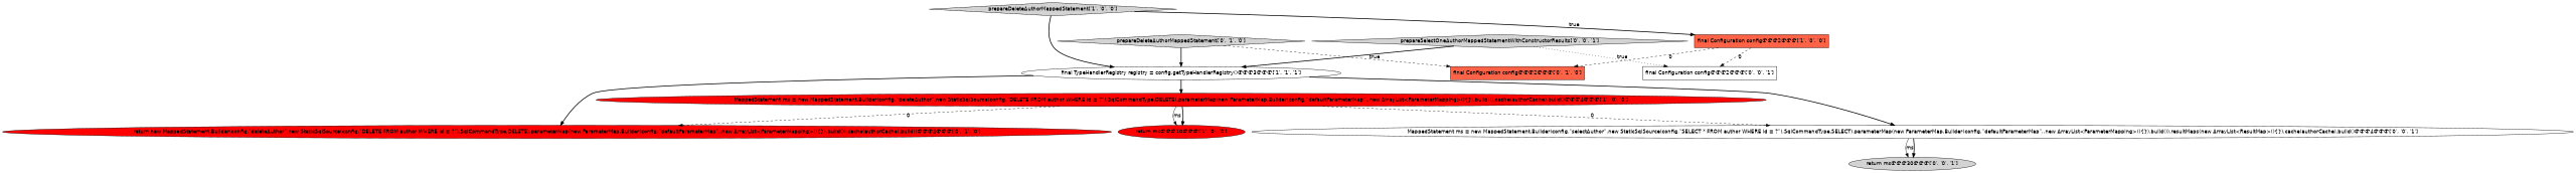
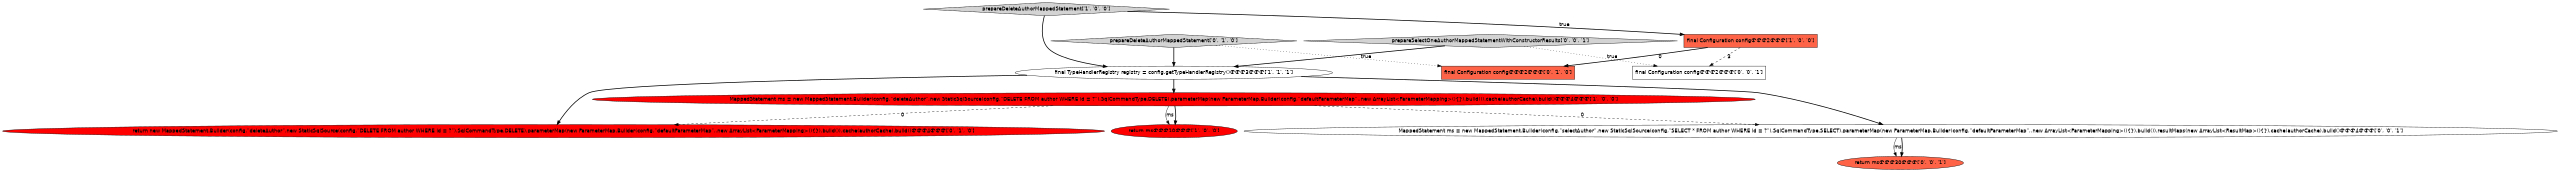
  digraph {
    fontname="DejaVu Sans"
    node [fillcolor=lightgray fontname="DejaVu Sans" shape=ellipse style=filled]
    edge [fontname="DejaVu Sans" style=bold]
    n1 [label="prepareDeleteAuthorMappedStatement['0', '1', '0']" shape=diamond]
    n2 [fillcolor=white label="final TypeHandlerRegistry registry = config.getTypeHandlerRegistry()@@@3@@@['1', '1', '1']"]
    n3 [fillcolor=tomato label="final Configuration config@@@2@@@['0', '1', '0']" shape=box]
    n4 [fillcolor=red label="MappedStatement ms = new MappedStatement.Builder(config,\"deleteAuthor\",new StaticSqlSource(config,\"DELETE FROM author WHERE id = ?\"),SqlCommandType.DELETE).parameterMap(new ParameterMap.Builder(config,\"defaultParameterMap\",,new ArrayList<ParameterMapping>(){}).build()).cache(authorCache).build()@@@4@@@['1', '0', '0']"]
    n5 [fillcolor=red label="return new MappedStatement.Builder(config,\"deleteAuthor\",new StaticSqlSource(config,\"DELETE FROM author WHERE id = ?\"),SqlCommandType.DELETE).parameterMap(new ParameterMap.Builder(config,\"defaultParameterMap\",,new ArrayList<ParameterMapping>(){}).build()).cache(authorCache).build()@@@4@@@['0', '1', '0']"]
    n6 [fillcolor=white label="MappedStatement ms = new MappedStatement.Builder(config,\"selectAuthor\",new StaticSqlSource(config,\"SELECT * FROM author WHERE id = ?\"),SqlCommandType.SELECT).parameterMap(new ParameterMap.Builder(config,\"defaultParameterMap\",,new ArrayList<ParameterMapping>(){}).build()).resultMaps(new ArrayList<ResultMap>(){}).cache(authorCache).build()@@@4@@@['0', '0', '1']"]
    n7 [label="prepareSelectOneAuthorMappedStatementWithConstructorResults['0', '0', '1']" shape=diamond]
    n8 [fillcolor=white label="final Configuration config@@@2@@@['0', '0', '1']" shape=box]
    n9 [fillcolor=red label="return ms@@@10@@@['1', '0', '0']"]
-   n10 [label="return ms@@@30@@@['0', '0', '1']"]
+   n10 [fillcolor=tomato label="return ms@@@30@@@['0', '0', '1']"]
    n11 [label="prepareDeleteAuthorMappedStatement['1', '0', '0']" shape=diamond]
    n12 [fillcolor=tomato label="final Configuration config@@@2@@@['1', '0', '0']" shape=box]
    n1 -> n2
-   n1 -> n3 [label=true style=dashed]
+   n1 -> n3 [label=true style=dotted]
    n2 -> n4
    n2 -> n5
    n2 -> n6
    n4 -> n5 [label=0 style=dashed]
    n4 -> n6 [label=0 style=dashed]
    n4 -> n9
    n4 -> n9 [label=ms style=solid]
    n6 -> n10 [label=ms style=solid]
    n6 -> n10
    n7 -> n2
    n7 -> n8 [label=true style=dotted]
    n11 -> n2
    n11 -> n12 [label=true]
-   n12 -> n3 [label=0 style=dashed]
-   n12 -> n8 [label=0 style=dashed]
+   n12 -> n3 [label=0]
+   n12 -> n8 [label=3 style=dashed]
  }
